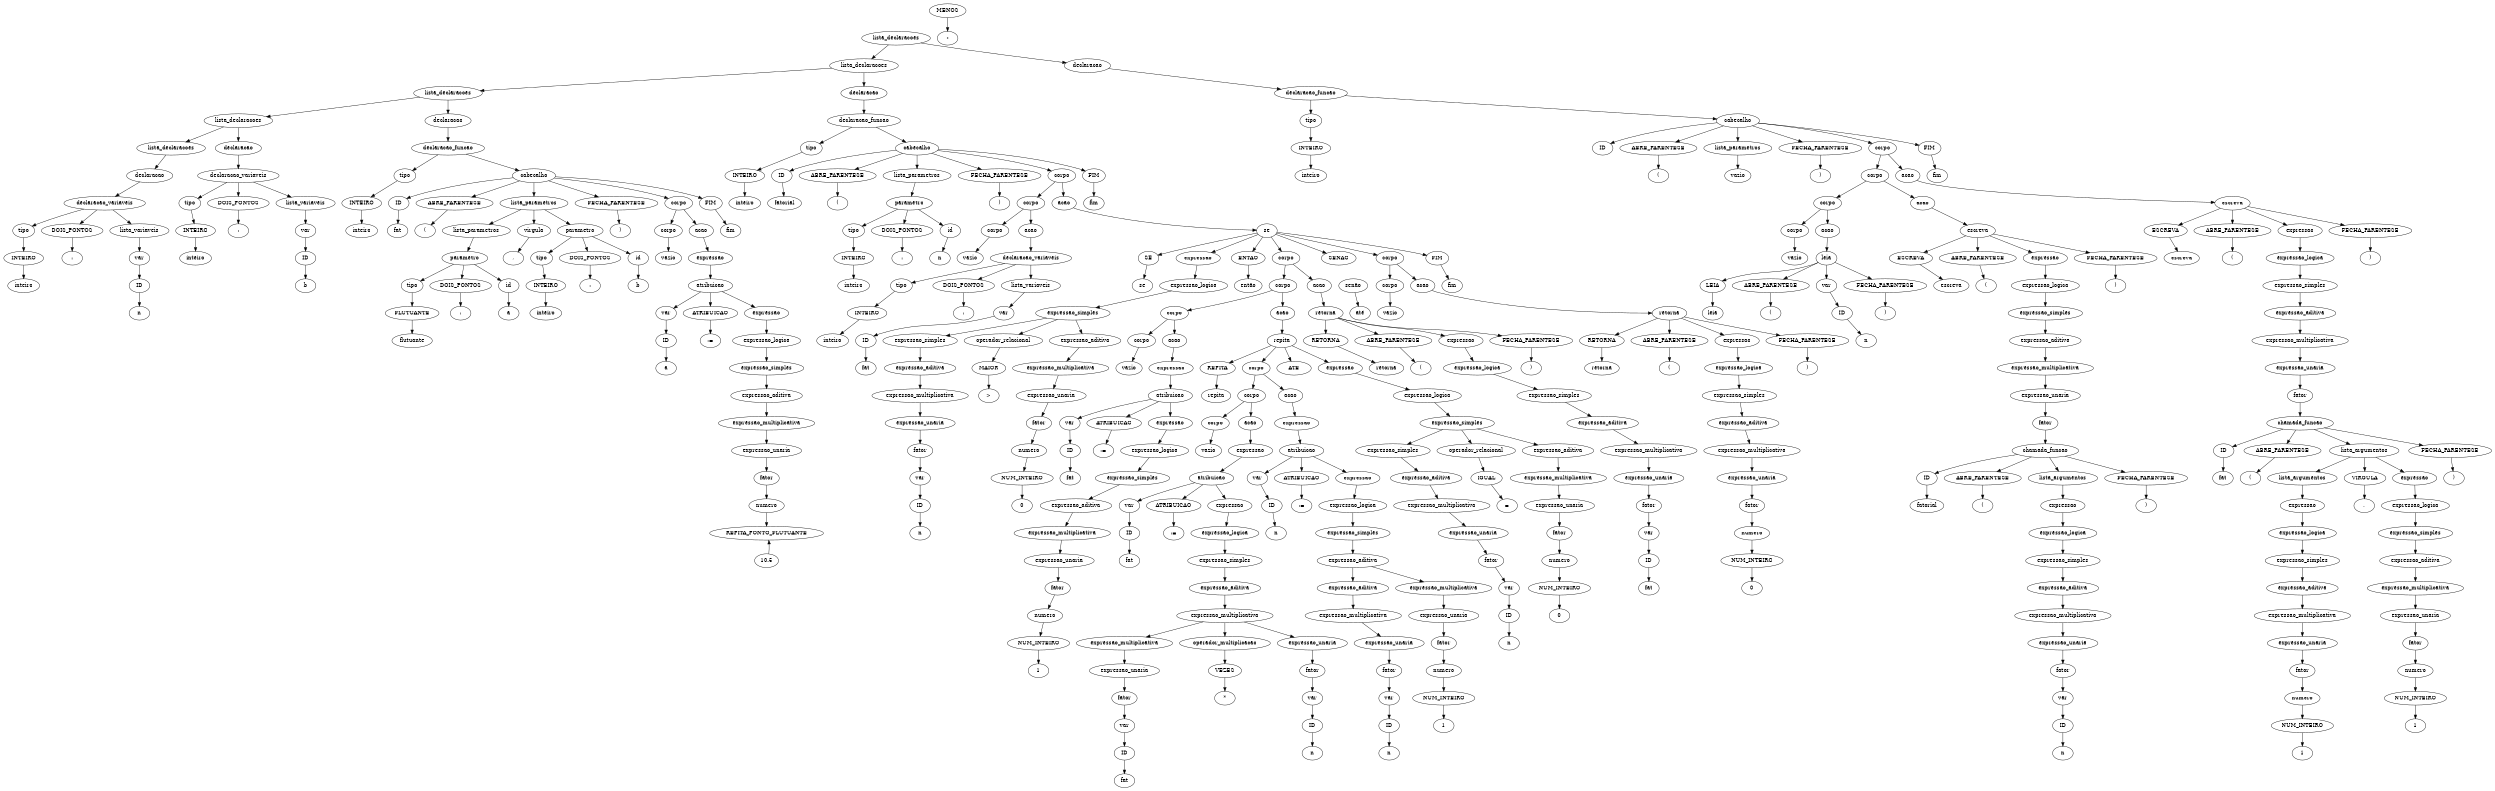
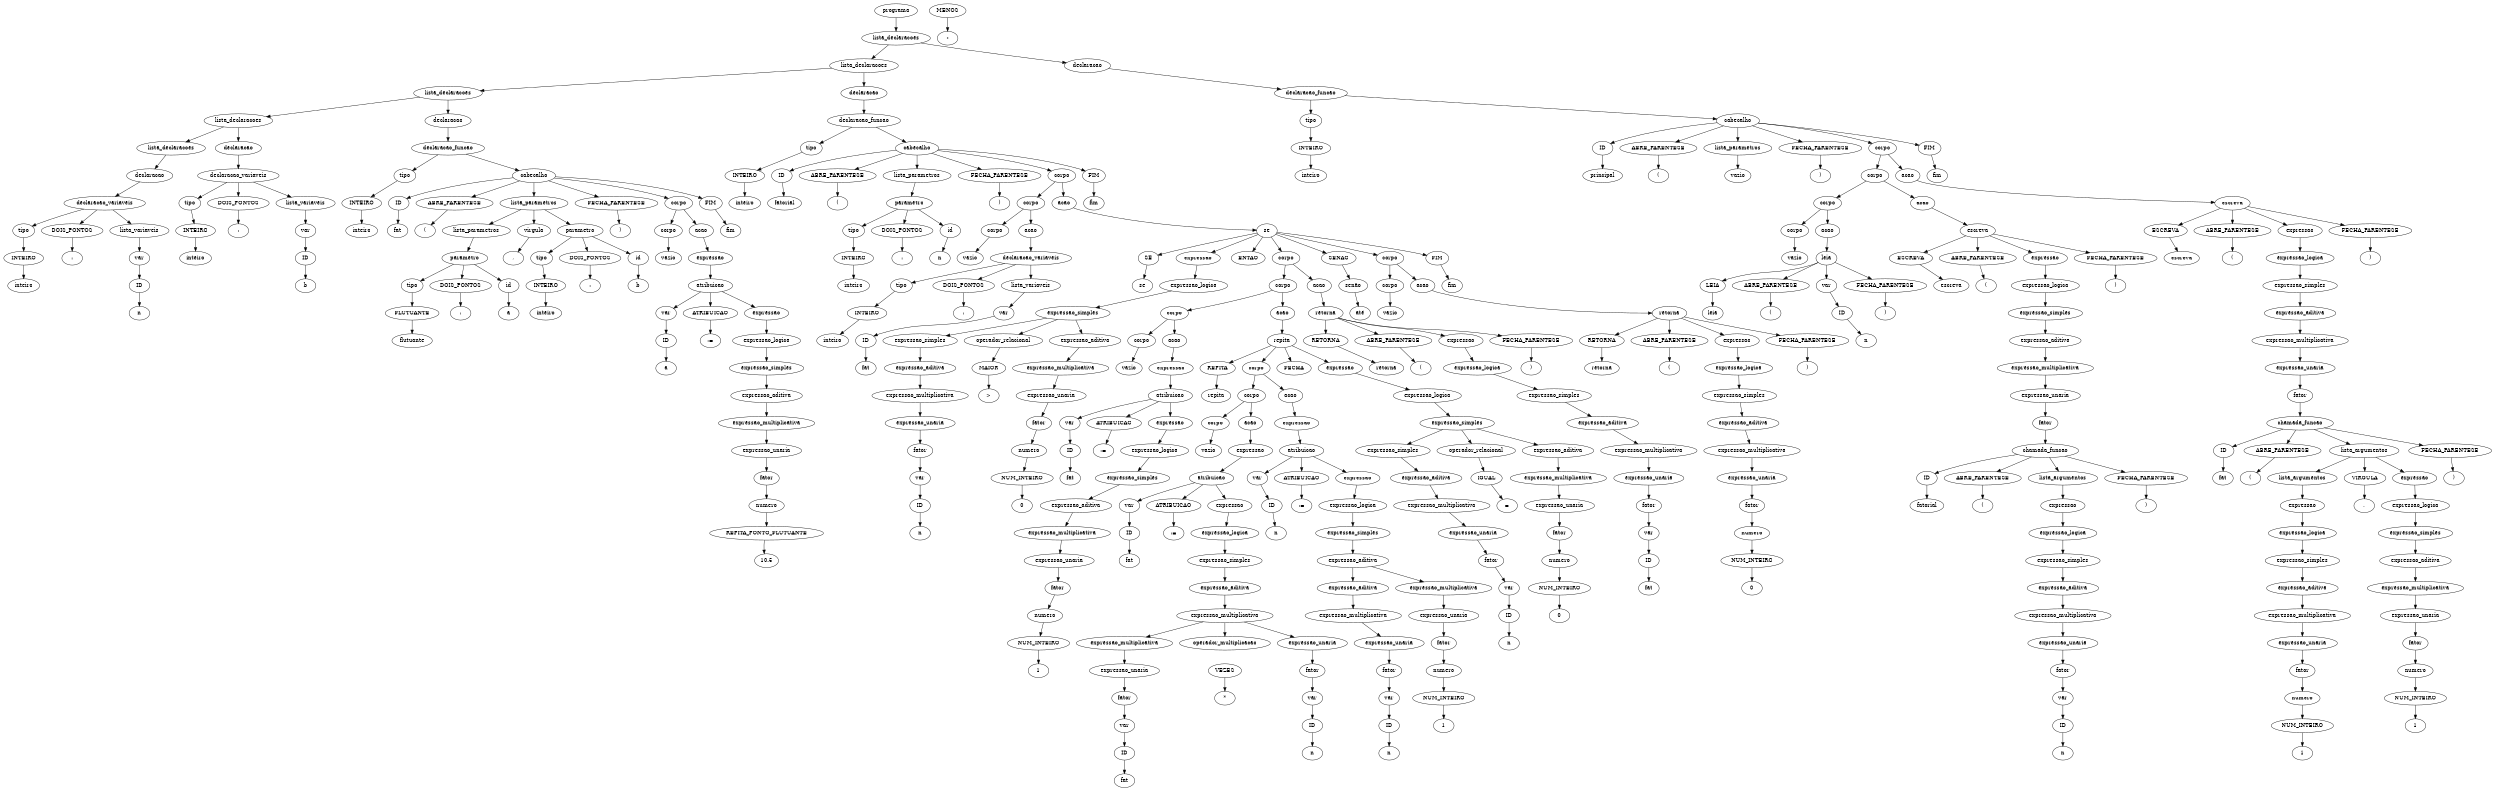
  digraph {
+   n1 [label=programa]
    n2 [label=lista_declaracoes]
    n3 [label=lista_declaracoes]
    n4 [label=declaracao]
    n5 [label=lista_declaracoes]
    n6 [label=declaracao]
    n7 [label=declaracao_funcao]
    n8 [label=lista_declaracoes]
    n9 [label=declaracao]
    n10 [label=declaracao_funcao]
    n11 [label=lista_declaracoes]
    n12 [label=declaracao]
    n13 [label=declaracao_funcao]
    n14 [label=declaracao]
    n15 [label=declaracao_variaveis]
    n16 [label=declaracao_variaveis]
    n17 [label=tipo]
    n18 [label=DOIS_PONTOS]
    n19 [label=lista_variaveis]
    n20 [label=INTEIRO]
    n21 [label=":"]
    n22 [label=var]
    n23 [label=inteiro]
    n24 [label=ID]
    n25 [label=n]
    n26 [label=tipo]
    n27 [label=DOIS_PONTOS]
    n28 [label=lista_variaveis]
    n29 [label=INTEIRO]
    n30 [label=":"]
    n31 [label=var]
    n32 [label=inteiro]
    n33 [label=ID]
    n34 [label=b]
    n35 [label=tipo]
    n36 [label=cabecalho]
    n37 [label=INTEIRO]
    n38 [label=ID]
    n39 [label=ABRE_PARENTESE]
    n40 [label=lista_parametros]
    n41 [label=FECHA_PARENTESE]
    n42 [label=corpo]
    n43 [label=FIM]
    n44 [label=inteiro]
    n45 [label=fat]
    n46 [label="("]
    n47 [label=lista_parametros]
    n48 [label=virgula]
    n49 [label=parametro]
    n50 [label=")"]
    n51 [label=corpo]
    n52 [label=acao]
    n53 [label=fim]
    n54 [label=parametro]
    n55 [label=","]
    n56 [label=tipo]
    n57 [label=DOIS_PONTOS]
    n58 [label=id]
    n59 [label=tipo]
    n60 [label=DOIS_PONTOS]
    n61 [label=id]
    n62 [label=FLUTUANTE]
    n63 [label=":"]
    n64 [label=a]
    n65 [label=flutuante]
    n66 [label=INTEIRO]
    n67 [label=":"]
    n68 [label=b]
    n69 [label=inteiro]
    n70 [label=vazio]
    n71 [label=expressao]
    n72 [label=atribuicao]
    n73 [label=var]
    n74 [label=ATRIBUICAO]
    n75 [label=expressao]
    n76 [label=ID]
    n77 [label=":="]
    n78 [label=expressao_logica]
    n79 [label=a]
    n80 [label=expressao_simples]
    n81 [label=expressao_aditiva]
    n82 [label=expressao_multiplicativa]
    n83 [label=expressao_unaria]
    n84 [label=fator]
    n85 [label=numero]
    n86 [label=REPITA_PONTO_FLUTUANTE]
    n87 [label=10.5]
    n88 [label=tipo]
    n89 [label=cabecalho]
    n90 [label=INTEIRO]
    n91 [label=ID]
    n92 [label=ABRE_PARENTESE]
    n93 [label=lista_parametros]
    n94 [label=FECHA_PARENTESE]
    n95 [label=corpo]
    n96 [label=FIM]
    n97 [label=inteiro]
    n98 [label=fatorial]
    n99 [label="("]
    n100 [label=parametro]
    n101 [label=")"]
    n102 [label=corpo]
    n103 [label=acao]
    n104 [label=fim]
    n105 [label=tipo]
    n106 [label=DOIS_PONTOS]
    n107 [label=id]
    n108 [label=INTEIRO]
    n109 [label=":"]
    n110 [label=n]
    n111 [label=inteiro]
    n112 [label=corpo]
    n113 [label=acao]
    n114 [label=se]
    n115 [label=vazio]
    n116 [label=declaracao_variaveis]
    n117 [label=tipo]
    n118 [label=DOIS_PONTOS]
    n119 [label=lista_variaveis]
    n120 [label=INTEIRO]
    n121 [label=":"]
    n122 [label=var]
    n123 [label=inteiro]
    n124 [label=ID]
    n125 [label=fat]
    n126 [label=SE]
    n127 [label=expressao]
    n128 [label=ENTAO]
    n129 [label=corpo]
    n130 [label=SENAO]
    n131 [label=corpo]
    n132 [label=FIM]
    n133 [label=se]
    n134 [label=expressao_logica]
-   n135 [label="então"]
    n136 [label=corpo]
    n137 [label=acao]
    n138 [label="senão"]
    n139 [label=corpo]
    n140 [label=acao]
    n141 [label=fim]
    n142 [label=expressao_simples]
    n143 [label=expressao_simples]
    n144 [label=operador_relacional]
    n145 [label=expressao_aditiva]
    n146 [label=expressao_aditiva]
    n147 [label=MAIOR]
    n148 [label=expressao_multiplicativa]
    n149 [label=expressao_multiplicativa]
    n150 [label=expressao_unaria]
    n151 [label=fator]
    n152 [label=var]
    n153 [label=ID]
    n154 [label=n]
    n155 [label=">"]
    n156 [label=expressao_unaria]
    n157 [label=fator]
    n158 [label=numero]
    n159 [label=NUM_INTEIRO]
    n160 [label=0]
    n161 [label=corpo]
    n162 [label=acao]
    n163 [label=retorna]
    n164 [label=corpo]
    n165 [label=acao]
    n166 [label=repita]
    n167 [label=vazio]
    n168 [label=expressao]
    n169 [label=atribuicao]
    n170 [label=var]
    n171 [label=ATRIBUICAO]
    n172 [label=expressao]
    n173 [label=ID]
    n174 [label=":="]
    n175 [label=expressao_logica]
    n176 [label=fat]
    n177 [label=expressao_simples]
    n178 [label=expressao_aditiva]
    n179 [label=expressao_multiplicativa]
    n180 [label=expressao_unaria]
    n181 [label=fator]
    n182 [label=numero]
    n183 [label=NUM_INTEIRO]
    n184 [label=1]
    n185 [label=REPITA]
    n186 [label=corpo]
-   n187 [label=ATE]
+   n187 [label=FECHA]
    n188 [label=expressao]
    n189 [label=repita]
    n190 [label=corpo]
    n191 [label=acao]
    n192 [label=expressao_logica]
    n193 [label=corpo]
    n194 [label=acao]
    n195 [label=expressao]
    n196 [label=vazio]
    n197 [label=expressao]
    n198 [label=atribuicao]
    n199 [label=var]
    n200 [label=ATRIBUICAO]
    n201 [label=expressao]
    n202 [label=ID]
    n203 [label=":="]
    n204 [label=expressao_logica]
    n205 [label=fat]
    n206 [label=expressao_simples]
    n207 [label=expressao_aditiva]
    n208 [label=expressao_multiplicativa]
    n209 [label=expressao_multiplicativa]
    n210 [label=operador_multiplicacao]
    n211 [label=expressao_unaria]
    n212 [label=expressao_unaria]
    n213 [label=VEZES]
    n214 [label=fator]
    n215 [label=fator]
    n216 [label=var]
    n217 [label=ID]
    n218 [label=fat]
    n219 [label="*"]
    n220 [label=var]
    n221 [label=ID]
    n222 [label=n]
    n223 [label=atribuicao]
    n224 [label=var]
    n225 [label=ATRIBUICAO]
    n226 [label=expressao]
    n227 [label=ID]
    n228 [label=":="]
    n229 [label=expressao_logica]
    n230 [label=n]
    n231 [label=expressao_simples]
    n232 [label=expressao_aditiva]
    n233 [label=expressao_aditiva]
    n234 [label=expressao_multiplicativa]
    n235 [label=expressao_multiplicativa]
    n236 [label=expressao_unaria]
    n237 [label=expressao_unaria]
    n238 [label=fator]
    n239 [label=var]
    n240 [label=ID]
    n241 [label=n]
    n242 [label=MENOS]
    n243 [label="-"]
    n244 [label=fator]
    n245 [label=numero]
    n246 [label=NUM_INTEIRO]
    n247 [label=1]
    n248 [label="até"]
    n249 [label=expressao_simples]
    n250 [label=expressao_simples]
    n251 [label=operador_relacional]
    n252 [label=expressao_aditiva]
    n253 [label=expressao_aditiva]
    n254 [label=IGUAL]
    n255 [label=expressao_multiplicativa]
    n256 [label=expressao_multiplicativa]
    n257 [label=expressao_unaria]
    n258 [label=fator]
    n259 [label=var]
    n260 [label=ID]
    n261 [label=n]
    n262 [label="="]
    n263 [label=expressao_unaria]
    n264 [label=fator]
    n265 [label=numero]
    n266 [label=NUM_INTEIRO]
    n267 [label=0]
    n268 [label=RETORNA]
    n269 [label=ABRE_PARENTESE]
    n270 [label=expressao]
    n271 [label=FECHA_PARENTESE]
    n272 [label=retorna]
    n273 [label="("]
    n274 [label=expressao_logica]
    n275 [label=")"]
    n276 [label=expressao_simples]
    n277 [label=expressao_aditiva]
    n278 [label=expressao_multiplicativa]
    n279 [label=expressao_unaria]
    n280 [label=fator]
    n281 [label=var]
    n282 [label=ID]
    n283 [label=fat]
    n284 [label=vazio]
    n285 [label=retorna]
    n286 [label=RETORNA]
    n287 [label=ABRE_PARENTESE]
    n288 [label=expressao]
    n289 [label=FECHA_PARENTESE]
    n290 [label=retorna]
    n291 [label="("]
    n292 [label=expressao_logica]
    n293 [label=")"]
    n294 [label=expressao_simples]
    n295 [label=expressao_aditiva]
    n296 [label=expressao_multiplicativa]
    n297 [label=expressao_unaria]
    n298 [label=fator]
    n299 [label=numero]
    n300 [label=NUM_INTEIRO]
    n301 [label=0]
    n302 [label=tipo]
    n303 [label=cabecalho]
    n304 [label=INTEIRO]
    n305 [label=ID]
    n306 [label=ABRE_PARENTESE]
    n307 [label=lista_parametros]
    n308 [label=FECHA_PARENTESE]
    n309 [label=corpo]
    n310 [label=FIM]
    n311 [label=inteiro]
+   n312 [label=principal]
    n313 [label="("]
    n314 [label=vazio]
    n315 [label=")"]
    n316 [label=corpo]
    n317 [label=acao]
    n318 [label=fim]
    n319 [label=corpo]
    n320 [label=acao]
    n321 [label=escreva]
    n322 [label=corpo]
    n323 [label=acao]
    n324 [label=escreva]
    n325 [label=vazio]
    n326 [label=leia]
    n327 [label=LEIA]
    n328 [label=ABRE_PARENTESE]
    n329 [label=var]
    n330 [label=FECHA_PARENTESE]
    n331 [label=leia]
    n332 [label="("]
    n333 [label=ID]
    n334 [label=")"]
    n335 [label=n]
    n336 [label=ESCREVA]
    n337 [label=ABRE_PARENTESE]
    n338 [label=expressao]
    n339 [label=FECHA_PARENTESE]
    n340 [label=escreva]
    n341 [label="("]
    n342 [label=expressao_logica]
    n343 [label=")"]
    n344 [label=expressao_simples]
    n345 [label=expressao_aditiva]
    n346 [label=expressao_multiplicativa]
    n347 [label=expressao_unaria]
    n348 [label=fator]
    n349 [label=chamada_funcao]
    n350 [label=ID]
    n351 [label=ABRE_PARENTESE]
    n352 [label=lista_argumentos]
    n353 [label=FECHA_PARENTESE]
    n354 [label=fatorial]
    n355 [label="("]
    n356 [label=expressao]
    n357 [label=")"]
    n358 [label=expressao_logica]
    n359 [label=expressao_simples]
    n360 [label=expressao_aditiva]
    n361 [label=expressao_multiplicativa]
    n362 [label=expressao_unaria]
    n363 [label=fator]
    n364 [label=var]
    n365 [label=ID]
    n366 [label=n]
    n367 [label=ESCREVA]
    n368 [label=ABRE_PARENTESE]
    n369 [label=expressao]
    n370 [label=FECHA_PARENTESE]
    n371 [label=escreva]
    n372 [label="("]
    n373 [label=expressao_logica]
    n374 [label=")"]
    n375 [label=expressao_simples]
    n376 [label=expressao_aditiva]
    n377 [label=expressao_multiplicativa]
    n378 [label=expressao_unaria]
    n379 [label=fator]
    n380 [label=chamada_funcao]
    n381 [label=ID]
    n382 [label=ABRE_PARENTESE]
    n383 [label=lista_argumentos]
    n384 [label=FECHA_PARENTESE]
    n385 [label=fat]
    n386 [label="("]
    n387 [label=lista_argumentos]
    n388 [label=VIRGULA]
    n389 [label=expressao]
    n390 [label=")"]
    n391 [label=expressao]
    n392 [label=","]
    n393 [label=expressao_logica]
    n394 [label=expressao_logica]
    n395 [label=expressao_simples]
    n396 [label=expressao_aditiva]
    n397 [label=expressao_multiplicativa]
    n398 [label=expressao_unaria]
    n399 [label=fator]
    n400 [label=numero]
    n401 [label=NUM_INTEIRO]
    n402 [label=1]
    n403 [label=expressao_simples]
    n404 [label=expressao_aditiva]
    n405 [label=expressao_multiplicativa]
    n406 [label=expressao_unaria]
    n407 [label=fator]
    n408 [label=numero]
    n409 [label=NUM_INTEIRO]
    n410 [label=1]
+   n1 -> n2
    n2 -> n3
    n2 -> n4
    n3 -> n5
    n3 -> n6
    n4 -> n7
    n5 -> n8
    n5 -> n9
    n6 -> n10
    n7 -> n302
    n7 -> n303
    n8 -> n11
    n8 -> n12
    n9 -> n13
    n10 -> n88
    n10 -> n89
    n11 -> n14
    n12 -> n15
    n13 -> n35
    n13 -> n36
    n14 -> n16
    n15 -> n26
    n15 -> n27
    n15 -> n28
    n16 -> n17
    n16 -> n18
    n16 -> n19
    n17 -> n20
    n18 -> n21
    n19 -> n22
    n20 -> n23
    n22 -> n24
    n24 -> n25
    n26 -> n29
    n27 -> n30
    n28 -> n31
    n29 -> n32
    n31 -> n33
    n33 -> n34
    n35 -> n37
    n36 -> n38
    n36 -> n39
    n36 -> n40
    n36 -> n41
    n36 -> n42
    n36 -> n43
    n37 -> n44
    n38 -> n45
    n39 -> n46
    n40 -> n47
    n40 -> n48
    n40 -> n49
    n41 -> n50
    n42 -> n51
    n42 -> n52
    n43 -> n53
    n47 -> n54
    n48 -> n55
    n49 -> n56
    n49 -> n57
    n49 -> n58
    n51 -> n70
    n52 -> n71
    n54 -> n59
    n54 -> n60
    n54 -> n61
    n56 -> n66
    n57 -> n67
    n58 -> n68
    n59 -> n62
    n60 -> n63
    n61 -> n64
    n62 -> n65
    n66 -> n69
    n71 -> n72
    n72 -> n73
    n72 -> n74
    n72 -> n75
    n73 -> n76
    n74 -> n77
    n75 -> n78
    n76 -> n79
    n78 -> n80
    n80 -> n81
    n81 -> n82
    n82 -> n83
    n83 -> n84
    n84 -> n85
    n85 -> n86
-   n87 -> n86
+   n86 -> n87
    n88 -> n90
    n89 -> n91
    n89 -> n92
    n89 -> n93
    n89 -> n94
    n89 -> n95
    n89 -> n96
    n90 -> n97
    n91 -> n98
    n92 -> n99
    n93 -> n100
    n94 -> n101
    n95 -> n102
    n95 -> n103
    n96 -> n104
    n100 -> n105
    n100 -> n106
    n100 -> n107
    n102 -> n112
    n102 -> n113
    n103 -> n114
    n105 -> n108
    n106 -> n109
    n107 -> n110
    n108 -> n111
    n112 -> n115
    n113 -> n116
    n114 -> n126
    n114 -> n127
    n114 -> n128
    n114 -> n129
    n114 -> n130
    n114 -> n131
    n114 -> n132
    n116 -> n117
    n116 -> n118
    n116 -> n119
    n117 -> n120
    n118 -> n121
    n119 -> n122
    n120 -> n123
    n122 -> n124
    n124 -> n125
    n126 -> n133
    n127 -> n134
-   n128 -> n135
    n129 -> n136
    n129 -> n137
+   n130 -> n138
    n131 -> n139
    n131 -> n140
    n132 -> n141
    n134 -> n142
    n136 -> n161
    n136 -> n162
    n137 -> n163
    n138 -> n248
    n139 -> n284
    n140 -> n285
    n142 -> n143
    n142 -> n144
    n142 -> n145
    n143 -> n146
    n144 -> n147
    n145 -> n148
    n146 -> n149
    n147 -> n155
    n148 -> n156
    n149 -> n150
    n150 -> n151
    n151 -> n152
    n152 -> n153
    n153 -> n154
    n156 -> n157
    n157 -> n158
    n158 -> n159
    n159 -> n160
    n161 -> n164
    n161 -> n165
    n162 -> n166
    n163 -> n268
    n163 -> n269
    n163 -> n270
    n163 -> n271
    n164 -> n167
    n165 -> n168
    n166 -> n185
    n166 -> n186
    n166 -> n187
    n166 -> n188
    n168 -> n169
    n169 -> n170
    n169 -> n171
    n169 -> n172
    n170 -> n173
    n171 -> n174
    n172 -> n175
    n173 -> n176
    n175 -> n177
    n177 -> n178
    n178 -> n179
    n179 -> n180
    n180 -> n181
    n181 -> n182
    n182 -> n183
    n183 -> n184
    n185 -> n189
    n186 -> n190
    n186 -> n191
    n188 -> n192
    n190 -> n193
    n190 -> n194
    n191 -> n195
    n192 -> n249
    n193 -> n196
    n194 -> n197
    n195 -> n223
    n197 -> n198
    n198 -> n199
    n198 -> n200
    n198 -> n201
    n199 -> n202
    n200 -> n203
    n201 -> n204
    n202 -> n205
    n204 -> n206
    n206 -> n207
    n207 -> n208
    n208 -> n209
    n208 -> n210
    n208 -> n211
    n209 -> n212
-   n210 -> n213
    n211 -> n214
    n212 -> n215
    n213 -> n219
    n214 -> n220
    n215 -> n216
    n216 -> n217
    n217 -> n218
    n220 -> n221
    n221 -> n222
    n223 -> n224
    n223 -> n225
    n223 -> n226
    n224 -> n227
    n225 -> n228
    n226 -> n229
    n227 -> n230
    n229 -> n231
    n231 -> n232
    n232 -> n233
    n232 -> n234
    n233 -> n235
    n234 -> n236
    n235 -> n237
    n236 -> n244
    n237 -> n238
    n238 -> n239
    n239 -> n240
    n240 -> n241
    n242 -> n243
    n244 -> n245
    n245 -> n246
    n246 -> n247
    n249 -> n250
    n249 -> n251
    n249 -> n252
    n250 -> n253
    n251 -> n254
    n252 -> n255
    n253 -> n256
    n254 -> n262
    n255 -> n263
    n256 -> n257
    n257 -> n258
    n258 -> n259
    n259 -> n260
    n260 -> n261
    n263 -> n264
    n264 -> n265
    n265 -> n266
    n266 -> n267
    n268 -> n272
    n269 -> n273
    n270 -> n274
    n271 -> n275
    n274 -> n276
    n276 -> n277
    n277 -> n278
    n278 -> n279
    n279 -> n280
    n280 -> n281
    n281 -> n282
    n282 -> n283
    n285 -> n286
    n285 -> n287
    n285 -> n288
    n285 -> n289
    n286 -> n290
    n287 -> n291
    n288 -> n292
    n289 -> n293
    n292 -> n294
    n294 -> n295
    n295 -> n296
    n296 -> n297
    n297 -> n298
    n298 -> n299
    n299 -> n300
    n300 -> n301
    n302 -> n304
    n303 -> n305
    n303 -> n306
    n303 -> n307
    n303 -> n308
    n303 -> n309
    n303 -> n310
    n304 -> n311
+   n305 -> n312
    n306 -> n313
    n307 -> n314
    n308 -> n315
    n309 -> n316
    n309 -> n317
    n310 -> n318
    n316 -> n319
    n316 -> n320
    n317 -> n321
    n319 -> n322
    n319 -> n323
    n320 -> n324
    n321 -> n367
    n321 -> n368
    n321 -> n369
    n321 -> n370
    n322 -> n325
    n323 -> n326
    n324 -> n336
    n324 -> n337
    n324 -> n338
    n324 -> n339
    n326 -> n327
    n326 -> n328
    n326 -> n329
    n326 -> n330
    n327 -> n331
    n328 -> n332
    n329 -> n333
    n330 -> n334
    n333 -> n335
    n336 -> n340
    n337 -> n341
    n338 -> n342
    n339 -> n343
    n342 -> n344
    n344 -> n345
    n345 -> n346
    n346 -> n347
    n347 -> n348
    n348 -> n349
    n349 -> n350
    n349 -> n351
    n349 -> n352
    n349 -> n353
    n350 -> n354
    n351 -> n355
    n352 -> n356
    n353 -> n357
    n356 -> n358
    n358 -> n359
    n359 -> n360
    n360 -> n361
    n361 -> n362
    n362 -> n363
    n363 -> n364
    n364 -> n365
    n365 -> n366
    n367 -> n371
    n368 -> n372
    n369 -> n373
    n370 -> n374
    n373 -> n375
    n375 -> n376
    n376 -> n377
    n377 -> n378
    n378 -> n379
    n379 -> n380
    n380 -> n381
    n380 -> n382
    n380 -> n383
    n380 -> n384
    n381 -> n385
    n382 -> n386
    n383 -> n387
    n383 -> n388
    n383 -> n389
    n384 -> n390
    n387 -> n391
    n388 -> n392
    n389 -> n393
    n391 -> n394
    n393 -> n403
    n394 -> n395
    n395 -> n396
    n396 -> n397
    n397 -> n398
    n398 -> n399
    n399 -> n400
    n400 -> n401
    n401 -> n402
    n403 -> n404
    n404 -> n405
    n405 -> n406
    n406 -> n407
    n407 -> n408
    n408 -> n409
    n409 -> n410
  }
